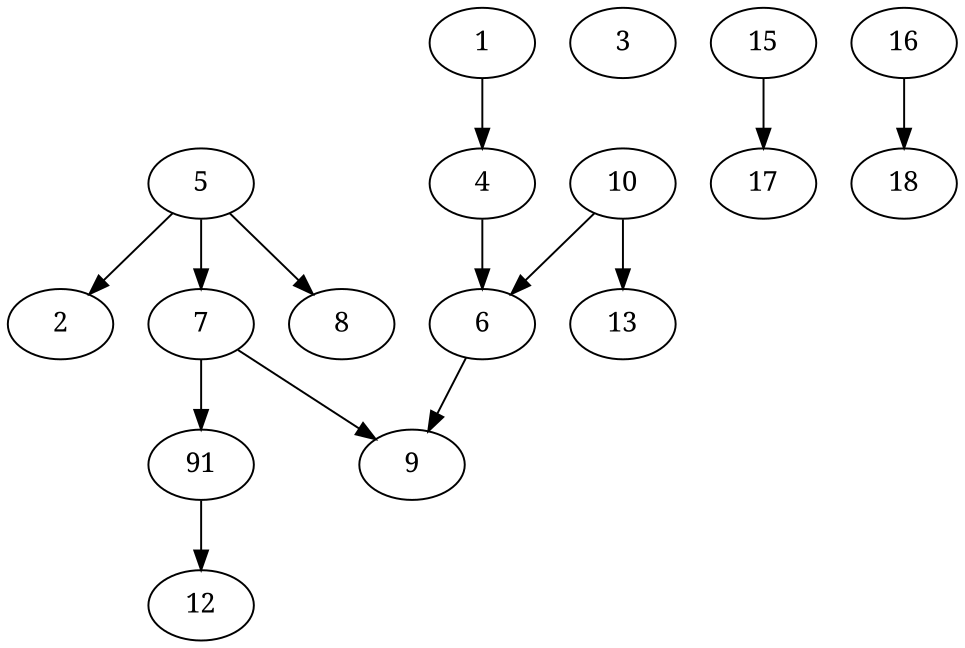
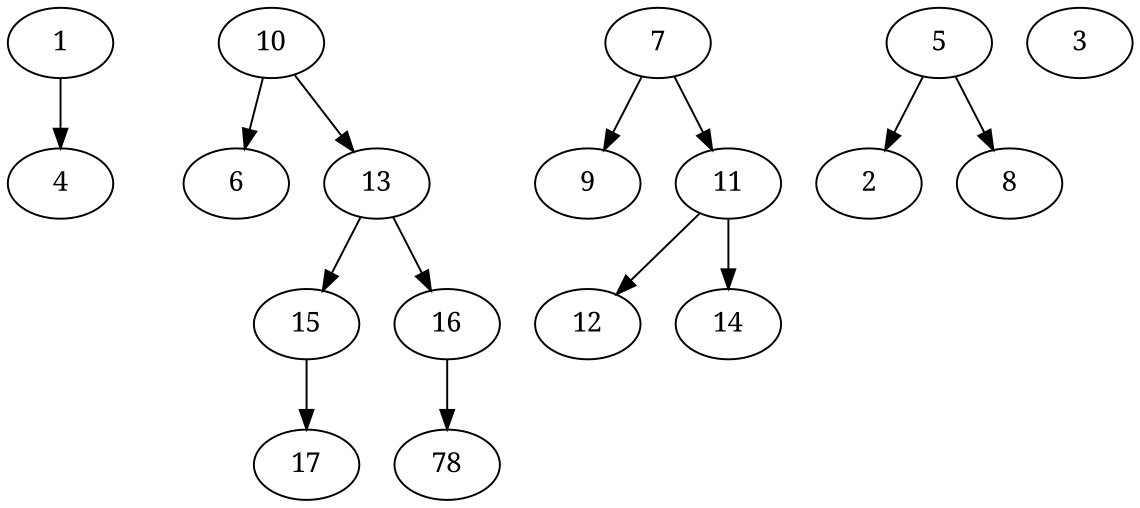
  digraph {
    fontname="Noto Serif"
    node [alpha=0.09 fontname="Noto Serif"]
    edge [fontname="Noto Serif"]
    1 [alpha=0.13 expect_size=6347806470285387]
    4 [alpha=0.15 expect_size=44988531181367590912]
    6 [alpha=0.01 expect_size=19842380448181256192]
    9 [alpha=0.11 expect_size=364266841211238848]
    2 [alpha=0.19 expect_size=162993978475368415232]
    5 [alpha=0.02 expect_size=91768248450327200]
    7 [alpha=0.07 expect_size=5425604251135418]
    8 [alpha=0.20 expect_size=23355382226701254656]
-   11 [expect_size=255384947279236896 label=91]
+   11 [expect_size=255384947279236896]
    3 [expect_size=130318473903749464064]
    10 [expect_size=251838881590799744]
    13 [alpha=0.06 expect_size=266814798925169426432]
    12 [alpha=0.16 expect_size=1265913527315464192]
+   14 [alpha=0.04 expect_size=172756788728439744]
    15 [alpha=0.11 expect_size=6549163490983018496]
    16 [alpha=0.00 expect_size=80238087946794592]
    17 [alpha=0.05 expect_size=49742272790528000000]
-   18 [alpha=0.12 expect_size=355359895670301824]
+   18 [alpha=0.12 expect_size=355359895670301824 label=78]
    1 -> 4
-   4 -> 6
-   6 -> 9
    5 -> 2
-   5 -> 7
    5 -> 8
    7 -> 9
    7 -> 11
    11 -> 12
+   11 -> 14
    10 -> 6
    10 -> 13
+   13 -> 15
+   13 -> 16
    15 -> 17
    16 -> 18
  }
